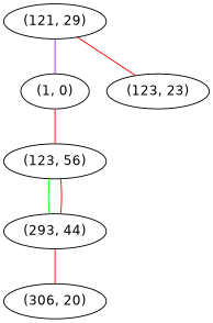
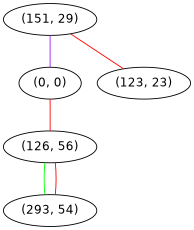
  graph {
    fontname="DejaVu Sans"
    node [fontname="DejaVu Sans"]
    edge [color=red fontname="DejaVu Sans" weight=1]
-   "(121, 29)"
-   "(0, 0)" [label="(1, 0)"]
+   "(121, 29)" [label="(151, 29)"]
+   "(0, 0)"
    n3 [label="(123, 23)"]
-   "(126, 56)" [label="(123, 56)"]
-   "(293, 54)" [label="(293, 44)"]
-   "(306, 20)"
+   "(126, 56)"
+   "(293, 54)"
    "(121, 29)" -- "(0, 0)" [color=purple weight=4]
    "(121, 29)" -- n3
    "(0, 0)" -- "(126, 56)"
    "(126, 56)" -- "(293, 54)" [color=green weight=2]
    "(126, 56)" -- "(293, 54)"
-   "(293, 54)" -- "(306, 20)"
  }
